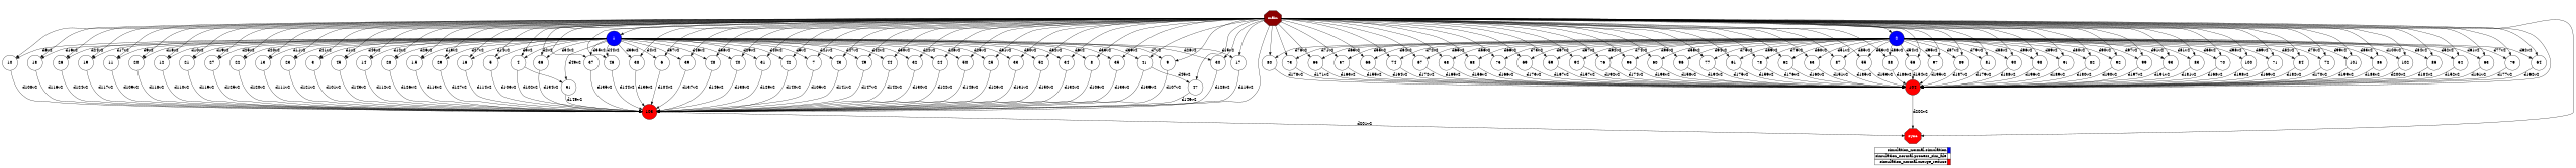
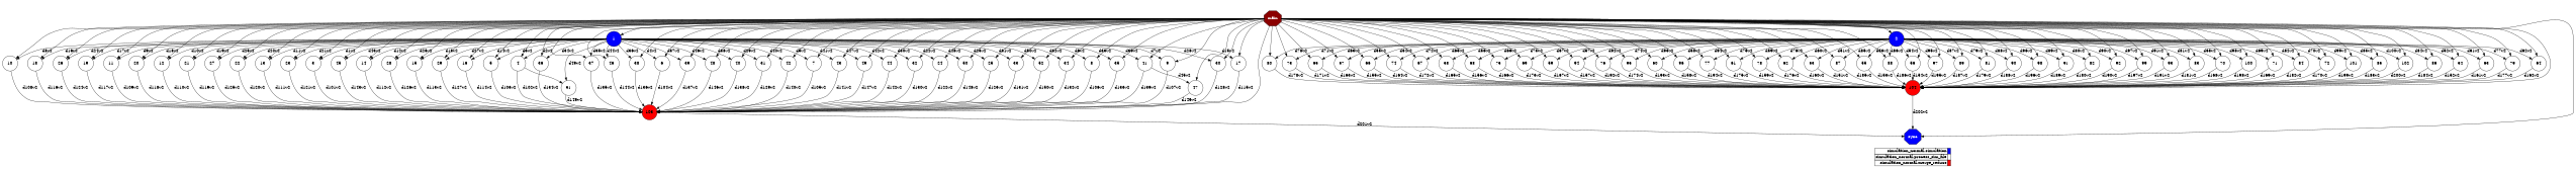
  digraph {
    compound=true
    labeljust=l
    rankdir=TB
    node [fillcolor="#ffffff" fontcolor="#000000" shape=circle style=filled]
    n1 [fillcolor="#8B0000" fontcolor="#FFFFFF" height=0.75 label=main shape=octagon]
    1 [fillcolor="#0000ff" fontcolor="#ffffff" height=0.75]
    2 [fillcolor="#0000ff" fontcolor="#ffffff" height=0.75]
    3 [height=0.75]
    4 [height=0.75]
    5 [height=0.75]
    6 [height=0.75]
    7 [height=0.75]
    8 [height=0.75]
    9 [height=0.75]
    10 [height=0.75]
    11 [height=0.75]
    12 [height=0.75]
    13 [height=0.75]
    14 [height=0.75]
    15 [height=0.75]
    16 [height=0.75]
    17 [height=0.75]
    18 [height=0.75]
    19 [height=0.75]
    20 [height=0.75]
    21 [height=0.75]
    22 [height=0.75]
    23 [height=0.75]
    24 [height=0.75]
    25 [height=0.75]
    26 [height=0.75]
    27 [height=0.75]
    28 [height=0.75]
    29 [height=0.75]
    30 [height=0.75]
    31 [height=0.75]
    32 [height=0.75]
    33 [height=0.75]
    34 [height=0.75]
    35 [height=0.75]
    36 [height=0.75]
    37 [height=0.75]
    38 [height=0.75]
    39 [height=0.75]
    40 [height=0.75]
    41 [height=0.75]
    42 [height=0.75]
    43 [height=0.75]
    44 [height=0.75]
    45 [height=0.75]
    46 [height=0.75]
    47 [height=0.75]
    48 [height=0.75]
    49 [height=0.75]
    50 [height=0.75]
    51 [height=0.75]
    52 [height=0.75]
    53 [height=0.75]
    54 [height=0.75]
    55 [height=0.75]
    56 [height=0.75]
    57 [height=0.75]
    58 [height=0.75]
    59 [height=0.75]
    60 [height=0.75]
    61 [height=0.75]
    62 [height=0.75]
    63 [height=0.75]
    64 [height=0.75]
    65 [height=0.75]
    66 [height=0.75]
    67 [height=0.75]
    68 [height=0.75]
    69 [height=0.75]
    70 [height=0.75]
    71 [height=0.75]
    72 [height=0.75]
    73 [height=0.75]
    74 [height=0.75]
    75 [height=0.75]
    76 [height=0.75]
    77 [height=0.75]
    78 [height=0.75]
    79 [height=0.75]
    80 [height=0.75]
    81 [height=0.75]
    82 [height=0.75]
    83 [height=0.75]
    84 [height=0.75]
    85 [height=0.75]
    86 [height=0.75]
    87 [height=0.75]
    88 [height=0.75]
    89 [height=0.75]
    90 [height=0.75]
    91 [height=0.75]
    92 [height=0.75]
    93 [height=0.75]
    94 [height=0.75]
    95 [height=0.75]
    96 [height=0.75]
    97 [height=0.75]
    98 [height=0.75]
    99 [height=0.75]
    100 [height=0.75]
    101 [height=0.75]
    102 [height=0.75]
    103 [fillcolor="#ff0000" height=0.75]
    104 [fillcolor="#ff0000" height=0.75]
-   n106 [fillcolor="#ff0000" fontcolor="#FFFFFF" height=0.75 label=sync shape=octagon]
+   n106 [fillcolor="#0000ff" fontcolor="#FFFFFF" height=0.75 label=sync shape=octagon]
    n107 [height=0.75 label=<       <table border="0" cellpadding="2" cellspacing="0" cellborder="1"> <tr> <td align="right">simulation_normal.simulation</td> <td bgcolor="#0000ff">&nbsp;</td> </tr> <tr> <td align="right">simulation_normal.process_sim_file</td> <td bgcolor="#ffffff">&nbsp;</td> </tr> <tr> <td align="right">simulation_normal.merge_reduce</td> <td bgcolor="#ff0000">&nbsp;</td> </tr>       </table>     > shape=plaintext fillcolor="" fontcolor="" style=""]
    subgraph sub_1 {
      ranksep=0.20
      n1
      1
      2
      3
      4
      5
      6
      7
      8
      9
      10
      11
      12
      13
      14
      15
      16
      17
      18
      19
      20
      21
      22
      23
      24
      25
      26
      27
      28
      29
      30
      31
      32
      33
      34
      35
      36
      37
      38
      39
      40
      41
      42
      43
      44
      45
      46
      47
      48
      49
      50
      51
      52
      53
      54
      55
      56
      57
      58
      59
      60
      61
      62
      63
      64
      65
      66
      67
      68
      69
      70
      71
      72
      73
      74
      75
      76
      77
      78
      79
      80
      81
      82
      83
      84
      85
      86
      87
      88
      89
      90
      91
      92
      93
      94
      95
      96
      97
      98
      99
      100
      101
      102
      103
      104
      n106
    }
    subgraph sub_2 {
      label=Legend
      rank=sink
      ranksep=0.20
      n107
    }
    n1 -> 1
    n1 -> 2
    n1 -> 3
    n1 -> 4
    n1 -> 5
    n1 -> 6
    n1 -> 7
    n1 -> 8
    n1 -> 9
    n1 -> 10
    n1 -> 11
    n1 -> 12
    n1 -> 13
    n1 -> 14
    n1 -> 15
    n1 -> 16
    n1 -> 17
    n1 -> 18
    n1 -> 19
    n1 -> 20
    n1 -> 21
    n1 -> 22
    n1 -> 23
    n1 -> 24
    n1 -> 25
    n1 -> 26
    n1 -> 27
    n1 -> 28
    n1 -> 29
    n1 -> 30
    n1 -> 31
    n1 -> 32
    n1 -> 33
    n1 -> 34
    n1 -> 35
    n1 -> 36
    n1 -> 37
    n1 -> 38
    n1 -> 39
    n1 -> 40
    n1 -> 41
    n1 -> 42
    n1 -> 43
    n1 -> 44
    n1 -> 45
    n1 -> 46
    n1 -> 47
    n1 -> 48
    n1 -> 49
    n1 -> 50
    n1 -> 52
    n1 -> 53
    n1 -> 54
    n1 -> 55
    n1 -> 56
    n1 -> 57
    n1 -> 58
    n1 -> 59
    n1 -> 60
    n1 -> 61
    n1 -> 62
    n1 -> 63
    n1 -> 64
    n1 -> 65
    n1 -> 66
    n1 -> 67
    n1 -> 68
    n1 -> 69
    n1 -> 70
    n1 -> 71
    n1 -> 72
    n1 -> 73
    n1 -> 74
    n1 -> 75
    n1 -> 76
    n1 -> 77
    n1 -> 78
    n1 -> 79
    n1 -> 80
    n1 -> 81
    n1 -> 82
    n1 -> 83
    n1 -> 84
    n1 -> 85
    n1 -> 86
    n1 -> 87
    n1 -> 88
    n1 -> 89
    n1 -> 90
    n1 -> 91
    n1 -> 92
    n1 -> 93
    n1 -> 94
    n1 -> 95
    n1 -> 96
    n1 -> 97
    n1 -> 98
    n1 -> 99
    n1 -> 100
    n1 -> 101
    n1 -> 102
    n1 -> 103
    n1 -> 104
    n1 -> n106
    1 -> 3 [label=d1v2]
    1 -> 4 [label=d2v2]
    1 -> 5 [label=d3v2]
    1 -> 6 [label=d4v2]
    1 -> 7 [label=d5v2]
    1 -> 8 [label=d6v2]
    1 -> 9 [label=d7v2]
    1 -> 10 [label=d8v2]
    1 -> 11 [label=d9v2]
    1 -> 12 [label=d10v2]
    1 -> 13 [label=d11v2]
    1 -> 14 [label=d12v2]
    1 -> 15 [label=d13v2]
    1 -> 16 [label=d14v2]
    1 -> 17 [label=d15v2]
    1 -> 18 [label=d16v2]
    1 -> 19 [label=d17v2]
    1 -> 20 [label=d18v2]
    1 -> 21 [label=d19v2]
    1 -> 22 [label=d20v2]
    1 -> 23 [label=d21v2]
    1 -> 24 [label=d22v2]
    1 -> 25 [label=d23v2]
    1 -> 26 [label=d24v2]
    1 -> 27 [label=d25v2]
    1 -> 28 [label=d26v2]
    1 -> 29 [label=d27v2]
    1 -> 30 [label=d28v2]
    1 -> 31 [label=d29v2]
    1 -> 32 [label=d30v2]
    1 -> 33 [label=d31v2]
    1 -> 34 [label=d32v2]
    1 -> 35 [label=d33v2]
    1 -> 36 [label=d34v2]
    1 -> 37 [label=d35v2]
    1 -> 38 [label=d36v2]
    1 -> 39 [label=d37v2]
    1 -> 40 [label=d38v2]
    1 -> 41 [label=d39v2]
    1 -> 42 [label=d40v2]
    1 -> 43 [label=d41v2]
    1 -> 44 [label=d42v2]
    1 -> 45 [label=d43v2]
    1 -> 46 [label=d44v2]
    1 -> 48 [label=d46v2]
    1 -> 49 [label=d47v2]
    1 -> 50 [label=d48v2]
    1 -> 51 [label=d49v2]
    1 -> 52 [label=d50v2]
    2 -> 53 [label=d51v2]
    2 -> 54 [label=d52v2]
    2 -> 55 [label=d53v2]
    2 -> 56 [label=d54v2]
    2 -> 57 [label=d55v2]
    2 -> 58 [label=d56v2]
    2 -> 59 [label=d57v2]
    2 -> 60 [label=d58v2]
    2 -> 61 [label=d59v2]
    2 -> 62 [label=d60v2]
    2 -> 63 [label=d61v2]
    2 -> 64 [label=d62v2]
    2 -> 65 [label=d63v2]
    2 -> 66 [label=d64v2]
    2 -> 67 [label=d65v2]
    2 -> 68 [label=d66v2]
    2 -> 69 [label=d67v2]
    2 -> 70 [label=d68v2]
    2 -> 71 [label=d69v2]
    2 -> 72 [label=d70v2]
    2 -> 73 [label=d71v2]
    2 -> 74 [label=d72v2]
    2 -> 75 [label=d73v2]
    2 -> 76 [label=d74v2]
    2 -> 77 [label=d75v2]
    2 -> 78 [label=d76v2]
    2 -> 79 [label=d77v2]
    2 -> 80 [label=d78v2]
    2 -> 81 [label=d79v2]
    2 -> 82 [label=d80v2]
    2 -> 83 [label=d81v2]
    2 -> 84 [label=d82v2]
    2 -> 85 [label=d83v2]
    2 -> 86 [label=d84v2]
    2 -> 87 [label=d85v2]
    2 -> 88 [label=d86v2]
    2 -> 89 [label=d87v2]
    2 -> 90 [label=d88v2]
    2 -> 91 [label=d89v2]
    2 -> 92 [label=d90v2]
    2 -> 93 [label=d91v2]
    2 -> 94 [label=d92v2]
    2 -> 95 [label=d93v2]
    2 -> 96 [label=d94v2]
    2 -> 97 [label=d95v2]
    2 -> 98 [label=d96v2]
    2 -> 99 [label=d97v2]
    2 -> 100 [label=d98v2]
    2 -> 101 [label=d99v2]
    2 -> 102 [label=d100v2]
    3 -> 103 [label=d101v2]
    4 -> 51
    4 -> 103 [label=d102v2]
    5 -> 103 [label=d103v2]
    6 -> 103 [label=d104v2]
    7 -> 103 [label=d105v2]
    8 -> 103 [label=d106v2]
    9 -> 103 [label=d107v2]
    10 -> 103 [label=d108v2]
    11 -> 103 [label=d109v2]
    12 -> 103 [label=d110v2]
    13 -> 103 [label=d111v2]
    14 -> 103 [label=d112v2]
    15 -> 103 [label=d113v2]
    16 -> 103 [label=d114v2]
    17 -> 103 [label=d115v2]
    18 -> 103 [label=d116v2]
    19 -> 103 [label=d117v2]
    20 -> 103 [label=d118v2]
    21 -> 103 [label=d119v2]
    22 -> 103 [label=d120v2]
    23 -> 103 [label=d121v2]
    24 -> 103 [label=d122v2]
    25 -> 103 [label=d123v2]
    26 -> 103 [label=d124v2]
    27 -> 103 [label=d125v2]
    28 -> 103 [label=d126v2]
    29 -> 103 [label=d127v2]
    30 -> 103 [label=d128v2]
    31 -> 103 [label=d129v2]
    32 -> 103 [label=d130v2]
    33 -> 103 [label=d131v2]
    34 -> 103 [label=d132v2]
    35 -> 103 [label=d133v2]
    36 -> 103 [label=d134v2]
    37 -> 103 [label=d135v2]
    38 -> 103 [label=d136v2]
    39 -> 103 [label=d137v2]
    40 -> 103 [label=d138v2]
    41 -> 47 [label=d45v2]
    41 -> 103 [label=d139v2]
    42 -> 103 [label=d140v2]
    43 -> 103 [label=d141v2]
    44 -> 103 [label=d142v2]
    45 -> 103 [label=d143v2]
    46 -> 103 [label=d144v2]
    47 -> 103 [label=d145v2]
    48 -> 103 [label=d146v2]
    49 -> 103 [label=d147v2]
    50 -> 103 [label=d148v2]
    51 -> 103 [label=d149v2]
    52 -> 103 [label=d150v2]
    53 -> 104 [label=d151v2]
    54 -> 104 [label=d152v2]
    55 -> 104 [label=d153v2]
    56 -> 104 [label=d154v2]
    57 -> 104 [label=d155v2]
    58 -> 104 [label=d156v2]
    59 -> 104 [label=d157v2]
    60 -> 104 [label=d158v2]
    61 -> 104 [label=d159v2]
    62 -> 104 [label=d160v2]
    63 -> 104 [label=d161v2]
    64 -> 104 [label=d162v2]
    65 -> 104 [label=d163v2]
    66 -> 104 [label=d164v2]
    67 -> 104 [label=d165v2]
    68 -> 104 [label=d166v2]
    69 -> 104 [label=d167v2]
    70 -> 104 [label=d168v2]
    71 -> 104 [label=d169v2]
    72 -> 104 [label=d170v2]
    73 -> 104 [label=d171v2]
    74 -> 104 [label=d172v2]
    75 -> 104 [label=d173v2]
    76 -> 104 [label=d174v2]
    77 -> 104 [label=d175v2]
    78 -> 104 [label=d176v2]
    79 -> 104 [label=d177v2]
    80 -> 104 [label=d178v2]
    81 -> 104 [label=d179v2]
    82 -> 104 [label=d180v2]
    83 -> 104 [label=d181v2]
    84 -> 104 [label=d182v2]
    85 -> 104 [label=d183v2]
    86 -> 104 [label=d184v2]
    87 -> 104 [label=d185v2]
    88 -> 104 [label=d186v2]
    89 -> 104 [label=d187v2]
    90 -> 104 [label=d188v2]
    91 -> 104 [label=d189v2]
    92 -> 104 [label=d190v2]
    93 -> 104 [label=d191v2]
    94 -> 104 [label=d192v2]
    95 -> 104 [label=d193v2]
    96 -> 104 [label=d194v2]
    97 -> 104 [label=d195v2]
    98 -> 104 [label=d196v2]
    99 -> 104 [label=d197v2]
    100 -> 104 [label=d198v2]
    101 -> 104 [label=d199v2]
    102 -> 104 [label=d200v2]
    103 -> n106 [label=d201v2]
    104 -> n106 [label=d202v2]
  }
